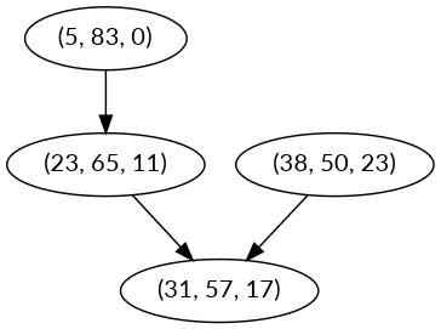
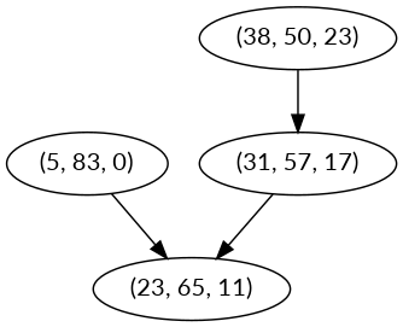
  digraph {
    fontname=Lato
    node [fontname=Lato]
    edge [fontname=Lato]
    "(5, 83, 0)"
    "(23, 65, 11)"
    "(31, 57, 17)"
    "(38, 50, 23)"
    "(5, 83, 0)" -> "(23, 65, 11)"
-   "(23, 65, 11)" -> "(31, 57, 17)"
+   "(31, 57, 17)" -> "(23, 65, 11)"
    "(38, 50, 23)" -> "(31, 57, 17)"
  }
